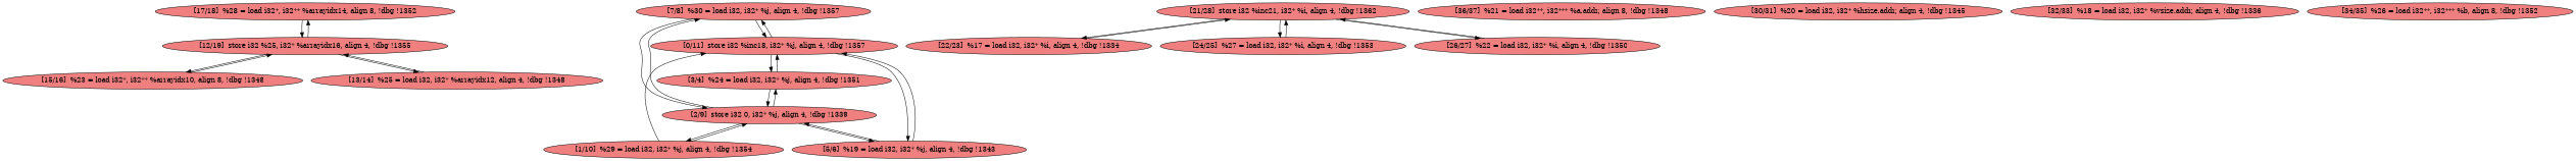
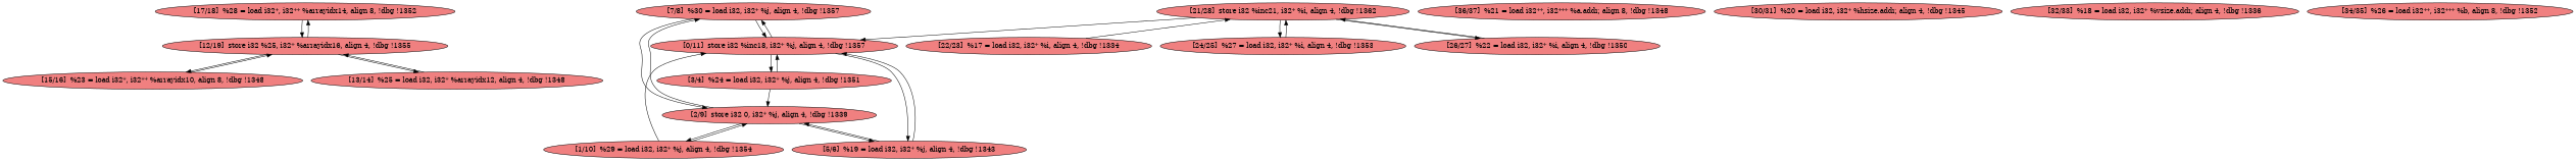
  digraph {
    node [fillcolor=lightcoral shape=ellipse style=filled]
    n1 [label="[17/18]  %28 = load i32*, i32** %arrayidx14, align 8, !dbg !1352"]
    n2 [label="[12/19]  store i32 %25, i32* %arrayidx16, align 4, !dbg !1355"]
    n3 [label="[15/16]  %23 = load i32*, i32** %arrayidx10, align 8, !dbg !1348"]
    n4 [label="[13/14]  %25 = load i32, i32* %arrayidx12, align 4, !dbg !1348"]
    n5 [label="[7/8]  %30 = load i32, i32* %j, align 4, !dbg !1357"]
    n6 [label="[0/11]  store i32 %inc18, i32* %j, align 4, !dbg !1357"]
    n7 [label="[2/9]  store i32 0, i32* %j, align 4, !dbg !1339"]
    n8 [label="[5/6]  %19 = load i32, i32* %j, align 4, !dbg !1343"]
    n9 [label="[3/4]  %24 = load i32, i32* %j, align 4, !dbg !1351"]
    n10 [label="[1/10]  %29 = load i32, i32* %j, align 4, !dbg !1354"]
    n11 [label="[22/23]  %17 = load i32, i32* %i, align 4, !dbg !1334"]
    n12 [label="[21/28]  store i32 %inc21, i32* %i, align 4, !dbg !1362"]
    n13 [label="[24/25]  %27 = load i32, i32* %i, align 4, !dbg !1353"]
    n14 [label="[26/27]  %22 = load i32, i32* %i, align 4, !dbg !1350"]
    n15 [label="[36/37]  %21 = load i32**, i32*** %a.addr, align 8, !dbg !1348"]
    n16 [label="[30/31]  %20 = load i32, i32* %hsize.addr, align 4, !dbg !1345"]
    n17 [label="[32/33]  %18 = load i32, i32* %vsize.addr, align 4, !dbg !1336"]
    n18 [label="[34/35]  %26 = load i32**, i32*** %b, align 8, !dbg !1352"]
    n1 -> n2
    n2 -> n1
    n2 -> n3
    n2 -> n4
    n3 -> n2
    n4 -> n2
    n5 -> n6
    n5 -> n7
    n6 -> n5
    n6 -> n8
    n6 -> n9
    n7 -> n5
    n7 -> n8
-   n7 -> n9
    n7 -> n10
    n8 -> n6
    n8 -> n7
    n9 -> n6
    n9 -> n7
    n10 -> n6
    n10 -> n7
    n11 -> n12
-   n12 -> n11
+   n12 -> n6
    n12 -> n13
    n12 -> n14
    n13 -> n12
    n14 -> n12
  }
